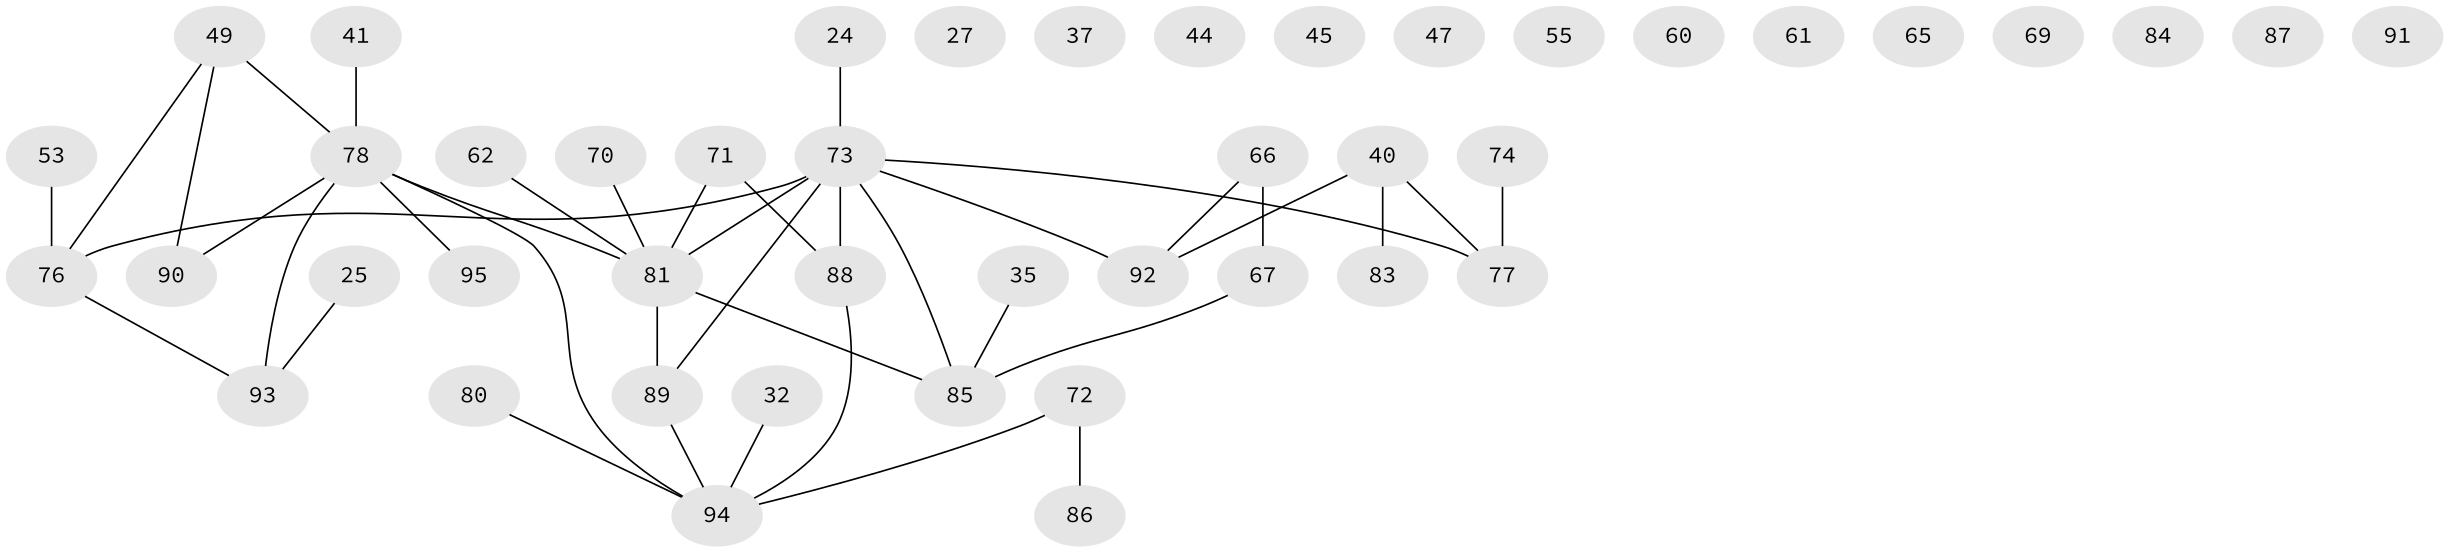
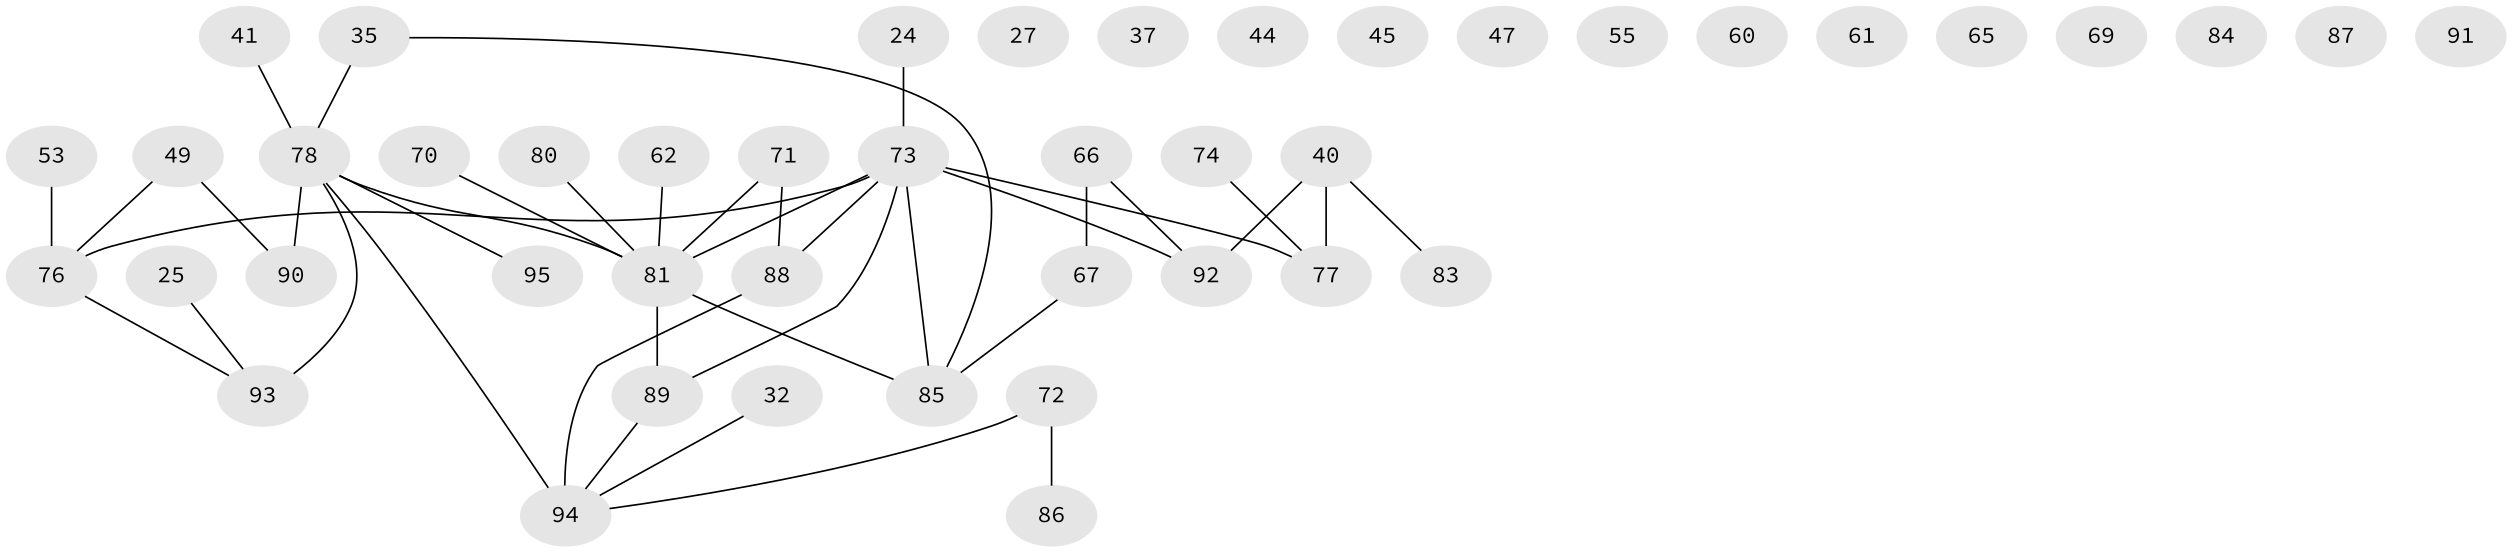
  graph {
    fontname="Source Code Pro"
    node [color=gray90 fontname="Source Code Pro" style=filled]
    edge [fontname="Source Code Pro"]
    73 [super="+59+58"]
    85 [super="+38"]
    77 [super="+57"]
    92 [super="+82"]
    76 [super="+68"]
    81 [super="+34+43+54+56"]
    88 [super="+17+75"]
    89 [super="+23"]
    24
    25
    93
    27
    94 [super="+51"]
    32
    78 [super="+19+64"]
    90
    95
    35
    37
    40
    83
    41
    44
    45
    47
    49 [super="+28+39"]
    53
    55
    60
    61 [super="+3+8"]
    62
    65
    66 [super="+12+52"]
    67
    69
    70
    71 [super="+33"]
    72 [super="+22+20"]
    86
    74 [super="+42"]
    80
    84
    87
    91 [super="+36"]
    73 -- 85
    73 -- 77 [weight=2]
    73 -- 92
    73 -- 76 [weight=3]
    73 -- 81 [weight=2]
    73 -- 88 [weight=2]
    73 -- 89
    76 -- 93
    81 -- 85
    81 -- 89 [weight=3]
    88 -- 94 [weight=2]
    89 -- 94
    24 -- 73
    25 -- 93
    32 -- 94
    78 -- 81 [weight=2]
    78 -- 93 [weight=2]
    78 -- 94 [weight=2]
    78 -- 90
    78 -- 95
    35 -- 85
-   49 -- 78 [weight=2]
+   35 -- 78 [weight=2]
    40 -- 77
    40 -- 92 [weight=2]
    40 -- 83
    41 -- 78
    49 -- 76
    49 -- 90
    53 -- 76
    62 -- 81
    66 -- 92
    66 -- 67 [weight=2]
    67 -- 85
    70 -- 81
    71 -- 81
    71 -- 88
    72 -- 94
    72 -- 86
    74 -- 77
-   80 -- 94
+   80 -- 81
  }
